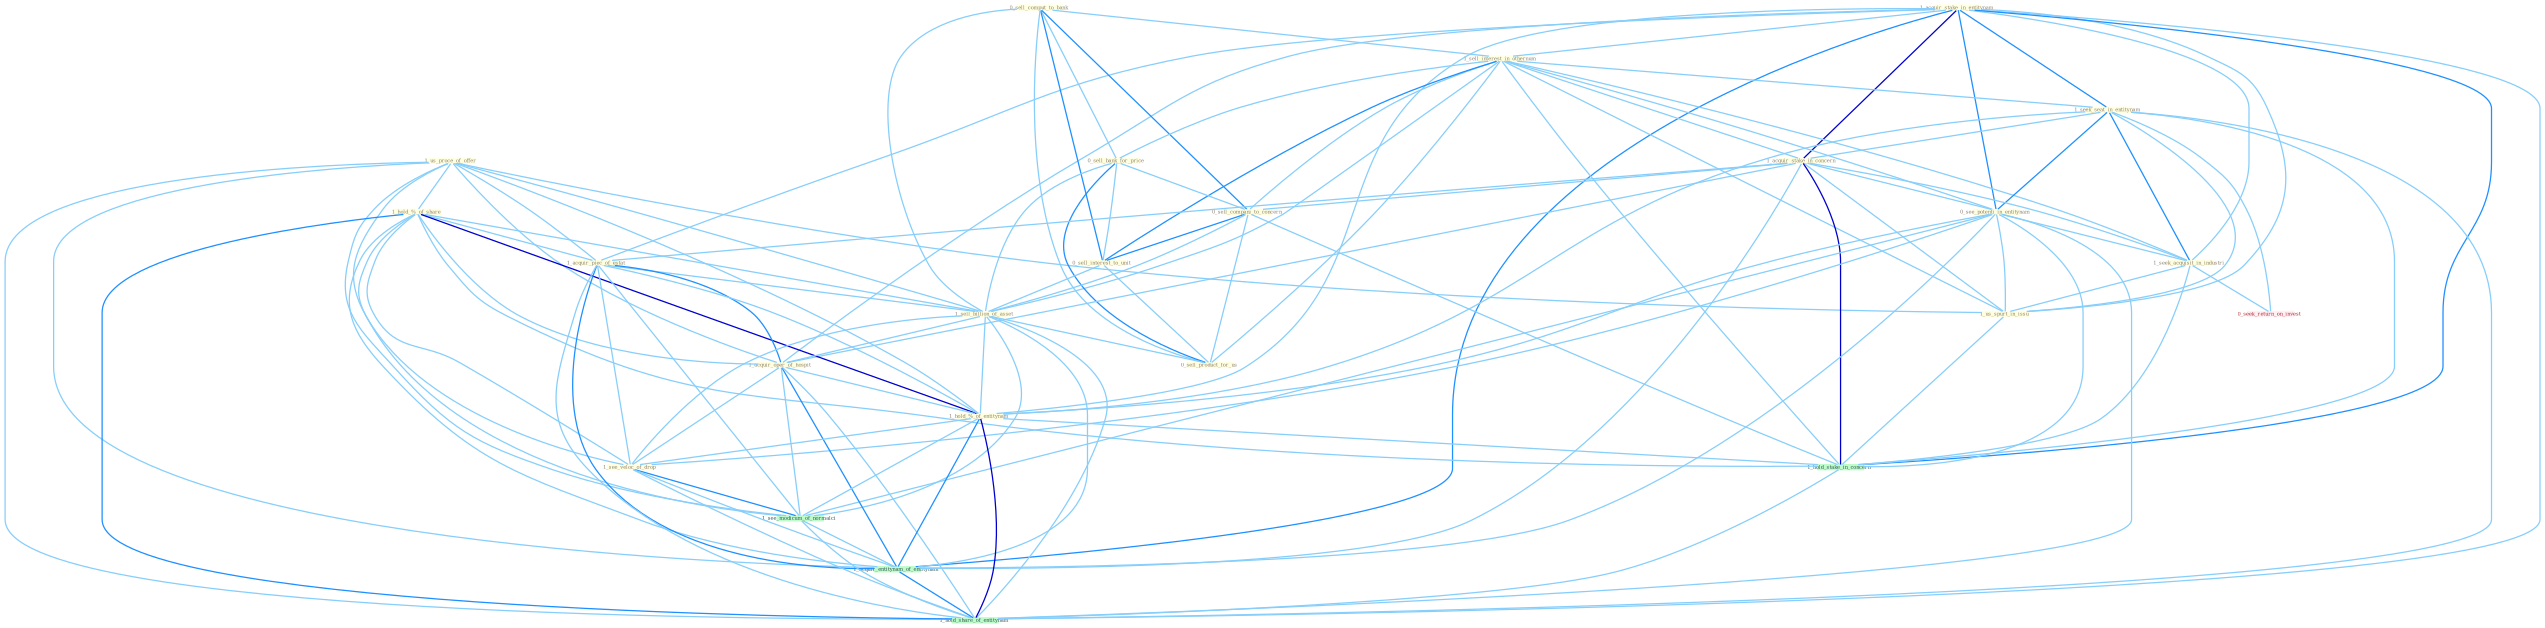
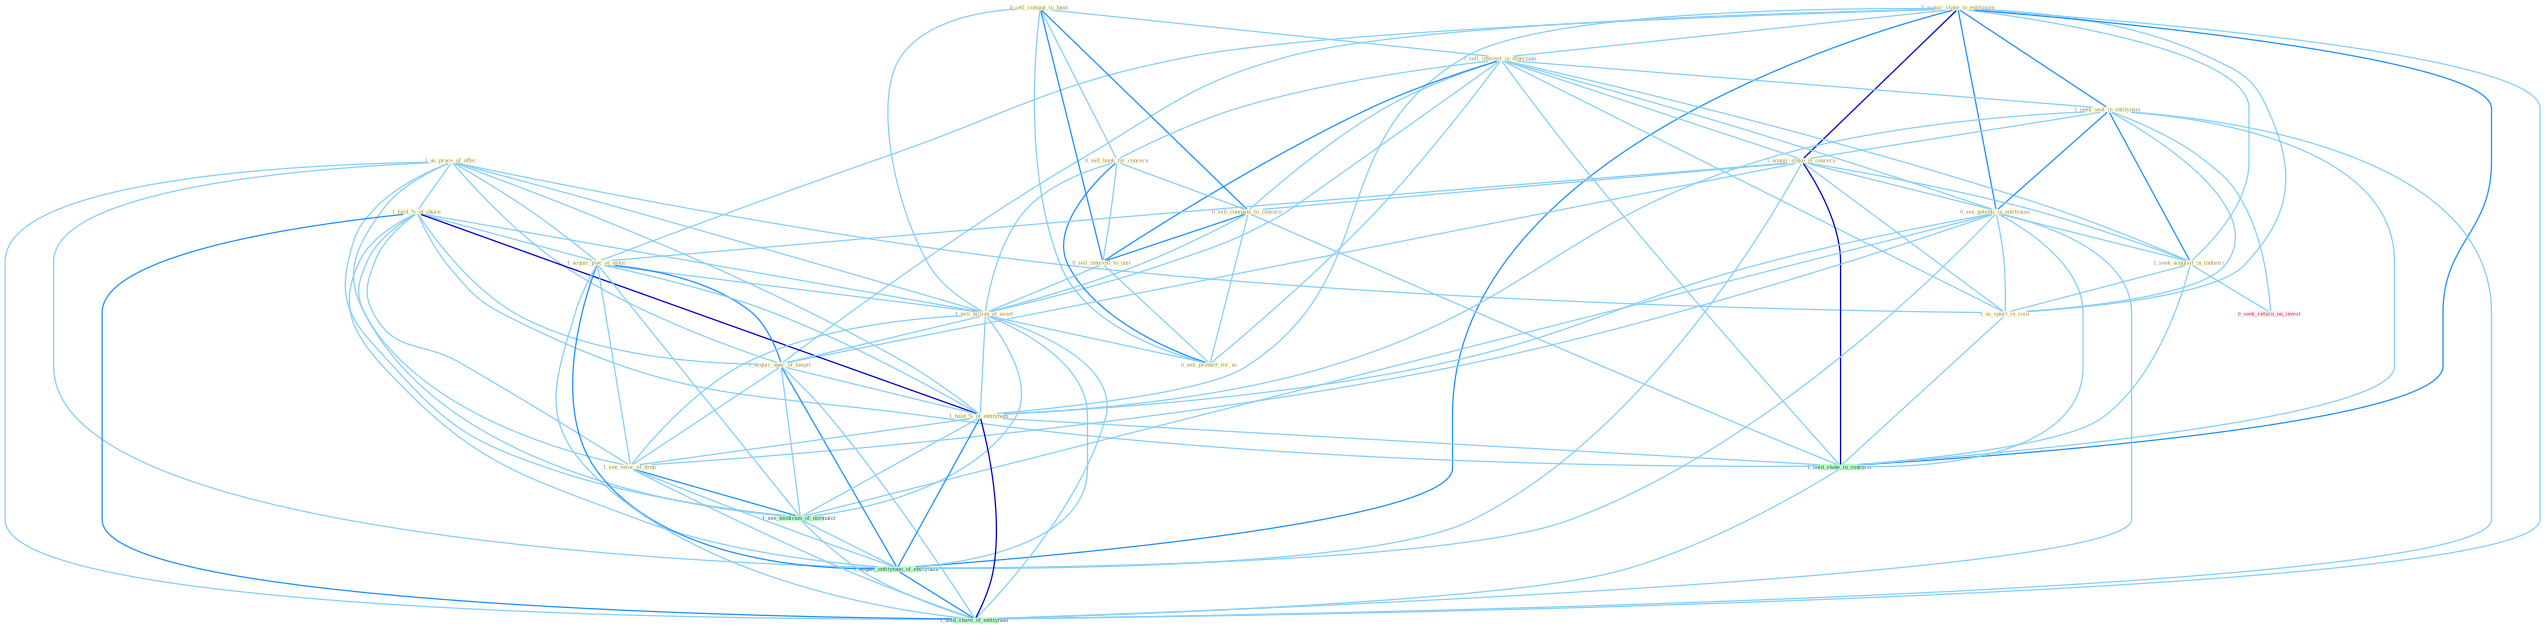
  graph {
    node [color="#ffffe0" fixedsize=true fontcolor="#8b7d6b" fontsize=4 shape=polygon style=filled]
    edge [color="#87cefa" w=1]
    "1_us_proce_of_offer " [height=.06 width=.5]
-   "1_acquir_stake_in_entitynam " [height=.06 width=.5]
+   "1_acquir_stake_in_entitynam " [height=.06 width=.5 label="5_acquir_stake_in_entitynam"]
    "0_sell_comput_to_bank " [height=.06 width=.5]
    "1_sell_interest_in_othernum " [height=.06 width=.5]
-   "0_sell_bank_for_price " [height=.06 width=.5]
+   "0_sell_bank_for_price " [height=.06 width=.5 label="0_sell_bank_for_concern"]
    "1_seek_seat_in_entitynam " [height=.06 width=.5]
    "1_acquir_stake_in_concern " [height=.06 width=.5]
    "1_hold_%_of_share " [height=.06 width=.5]
    "0_see_potenti_in_entitynam " [height=.06 width=.5]
    "0_sell_compani_to_concern " [height=.06 width=.5]
    "1_acquir_piec_of_estat " [height=.06 width=.5]
    "1_seek_acquisit_in_industri " [height=.06 width=.5]
    "0_sell_interest_to_unit " [height=.06 width=.5]
    "1_sell_billion_of_asset " [height=.06 width=.5]
    "1_acquir_oper_of_hospit " [height=.06 width=.5]
    "1_hold_%_of_entitynam " [height=.06 width=.5]
    "1_us_spurt_in_issu " [height=.06 width=.5]
    "0_sell_product_for_us " [height=.06 width=.5]
    "1_see_veloc_of_drop " [height=.06 width=.5]
    "0_seek_return_on_invest " [color="#fff0f5" fontcolor="#b22222" height=.06 width=.5]
    "1_see_modicum_of_normalci " [color="#BDFCC9" fontcolor="#2f4f4f" height=.06 width=.5]
    "1_acquir_entitynam_of_entitynam " [color="#BDFCC9" fontcolor="#2f4f4f" height=.06 width=.5]
    "1_hold_share_of_entitynam " [color="#BDFCC9" fontcolor="#2f4f4f" height=.06 width=.5]
    "1_hold_stake_in_concern " [color="#BDFCC9" fontcolor="#2f4f4f" height=.06 width=.5]
    subgraph sub_1 {
      "1_us_proce_of_offer "
      "1_acquir_stake_in_entitynam "
      "0_sell_comput_to_bank "
      "1_sell_interest_in_othernum "
      "0_sell_bank_for_price "
      "1_seek_seat_in_entitynam "
      "1_acquir_stake_in_concern "
      "1_hold_%_of_share "
      "0_see_potenti_in_entitynam "
      "0_sell_compani_to_concern "
      "1_acquir_piec_of_estat "
      "1_seek_acquisit_in_industri "
      "0_sell_interest_to_unit "
      "1_sell_billion_of_asset "
      "1_acquir_oper_of_hospit "
      "1_hold_%_of_entitynam "
      "1_us_spurt_in_issu "
      "0_sell_product_for_us "
      "1_see_veloc_of_drop "
    }
    subgraph sub_2 {
      "0_seek_return_on_invest "
    }
    "1_us_proce_of_offer " -- "1_hold_%_of_share "
    "1_us_proce_of_offer " -- "1_acquir_piec_of_estat "
    "1_us_proce_of_offer " -- "1_sell_billion_of_asset "
    "1_us_proce_of_offer " -- "1_acquir_oper_of_hospit "
    "1_us_proce_of_offer " -- "1_hold_%_of_entitynam "
    "1_us_proce_of_offer " -- "1_us_spurt_in_issu "
    "1_us_proce_of_offer " -- "1_see_veloc_of_drop "
    "1_us_proce_of_offer " -- "1_see_modicum_of_normalci "
    "1_us_proce_of_offer " -- "1_acquir_entitynam_of_entitynam "
    "1_us_proce_of_offer " -- "1_hold_share_of_entitynam "
    "1_acquir_stake_in_entitynam " -- "1_sell_interest_in_othernum "
    "1_acquir_stake_in_entitynam " -- "1_seek_seat_in_entitynam " [color="#1e90ff" w=2]
    "1_acquir_stake_in_entitynam " -- "1_acquir_stake_in_concern " [color="#0000cd" w=3]
    "1_acquir_stake_in_entitynam " -- "0_see_potenti_in_entitynam " [color="#1e90ff" w=2]
    "1_acquir_stake_in_entitynam " -- "1_acquir_piec_of_estat "
    "1_acquir_stake_in_entitynam " -- "1_seek_acquisit_in_industri "
    "1_acquir_stake_in_entitynam " -- "1_acquir_oper_of_hospit "
    "1_acquir_stake_in_entitynam " -- "1_hold_%_of_entitynam "
    "1_acquir_stake_in_entitynam " -- "1_us_spurt_in_issu "
    "1_acquir_stake_in_entitynam " -- "1_acquir_entitynam_of_entitynam " [color="#1e90ff" w=2]
    "1_acquir_stake_in_entitynam " -- "1_hold_share_of_entitynam "
    "1_acquir_stake_in_entitynam " -- "1_hold_stake_in_concern " [color="#1e90ff" w=2]
    "0_sell_comput_to_bank " -- "1_sell_interest_in_othernum "
    "0_sell_comput_to_bank " -- "0_sell_bank_for_price "
    "0_sell_comput_to_bank " -- "0_sell_compani_to_concern " [color="#1e90ff" w=2]
    "0_sell_comput_to_bank " -- "0_sell_interest_to_unit " [color="#1e90ff" w=2]
    "0_sell_comput_to_bank " -- "1_sell_billion_of_asset "
    "0_sell_comput_to_bank " -- "0_sell_product_for_us "
    "1_sell_interest_in_othernum " -- "0_sell_bank_for_price "
    "1_sell_interest_in_othernum " -- "1_seek_seat_in_entitynam "
    "1_sell_interest_in_othernum " -- "1_acquir_stake_in_concern "
    "1_sell_interest_in_othernum " -- "0_see_potenti_in_entitynam "
    "1_sell_interest_in_othernum " -- "0_sell_compani_to_concern "
    "1_sell_interest_in_othernum " -- "1_seek_acquisit_in_industri "
    "1_sell_interest_in_othernum " -- "0_sell_interest_to_unit " [color="#1e90ff" w=2]
    "1_sell_interest_in_othernum " -- "1_sell_billion_of_asset "
    "1_sell_interest_in_othernum " -- "1_us_spurt_in_issu "
    "1_sell_interest_in_othernum " -- "0_sell_product_for_us "
    "1_sell_interest_in_othernum " -- "1_hold_stake_in_concern "
    "0_sell_bank_for_price " -- "0_sell_compani_to_concern "
    "0_sell_bank_for_price " -- "0_sell_interest_to_unit "
    "0_sell_bank_for_price " -- "1_sell_billion_of_asset "
    "0_sell_bank_for_price " -- "0_sell_product_for_us " [color="#1e90ff" w=2]
    "1_seek_seat_in_entitynam " -- "1_acquir_stake_in_concern "
    "1_seek_seat_in_entitynam " -- "0_see_potenti_in_entitynam " [color="#1e90ff" w=2]
    "1_seek_seat_in_entitynam " -- "1_seek_acquisit_in_industri " [color="#1e90ff" w=2]
    "1_seek_seat_in_entitynam " -- "1_hold_%_of_entitynam "
    "1_seek_seat_in_entitynam " -- "1_us_spurt_in_issu "
    "1_seek_seat_in_entitynam " -- "0_seek_return_on_invest "
    "1_seek_seat_in_entitynam " -- "1_hold_share_of_entitynam "
    "1_seek_seat_in_entitynam " -- "1_hold_stake_in_concern "
    "1_acquir_stake_in_concern " -- "0_see_potenti_in_entitynam "
    "1_acquir_stake_in_concern " -- "0_sell_compani_to_concern "
    "1_acquir_stake_in_concern " -- "1_acquir_piec_of_estat "
    "1_acquir_stake_in_concern " -- "1_seek_acquisit_in_industri "
    "1_acquir_stake_in_concern " -- "1_acquir_oper_of_hospit "
    "1_acquir_stake_in_concern " -- "1_us_spurt_in_issu "
    "1_acquir_stake_in_concern " -- "1_acquir_entitynam_of_entitynam "
    "1_acquir_stake_in_concern " -- "1_hold_stake_in_concern " [color="#0000cd" w=3]
    "1_hold_%_of_share " -- "1_acquir_piec_of_estat "
    "1_hold_%_of_share " -- "1_sell_billion_of_asset "
    "1_hold_%_of_share " -- "1_acquir_oper_of_hospit "
    "1_hold_%_of_share " -- "1_hold_%_of_entitynam " [color="#0000cd" w=3]
    "1_hold_%_of_share " -- "1_see_veloc_of_drop "
    "1_hold_%_of_share " -- "1_see_modicum_of_normalci "
    "1_hold_%_of_share " -- "1_acquir_entitynam_of_entitynam "
    "1_hold_%_of_share " -- "1_hold_share_of_entitynam " [color="#1e90ff" w=2]
    "1_hold_%_of_share " -- "1_hold_stake_in_concern "
    "0_see_potenti_in_entitynam " -- "1_seek_acquisit_in_industri "
    "0_see_potenti_in_entitynam " -- "1_hold_%_of_entitynam "
    "0_see_potenti_in_entitynam " -- "1_us_spurt_in_issu "
    "0_see_potenti_in_entitynam " -- "1_see_veloc_of_drop "
    "0_see_potenti_in_entitynam " -- "1_see_modicum_of_normalci "
    "0_see_potenti_in_entitynam " -- "1_acquir_entitynam_of_entitynam "
    "0_see_potenti_in_entitynam " -- "1_hold_share_of_entitynam "
    "0_see_potenti_in_entitynam " -- "1_hold_stake_in_concern "
    "0_sell_compani_to_concern " -- "0_sell_interest_to_unit " [color="#1e90ff" w=2]
    "0_sell_compani_to_concern " -- "1_sell_billion_of_asset "
    "0_sell_compani_to_concern " -- "0_sell_product_for_us "
    "0_sell_compani_to_concern " -- "1_hold_stake_in_concern "
    "1_acquir_piec_of_estat " -- "1_sell_billion_of_asset "
    "1_acquir_piec_of_estat " -- "1_acquir_oper_of_hospit " [color="#1e90ff" w=2]
    "1_acquir_piec_of_estat " -- "1_hold_%_of_entitynam "
    "1_acquir_piec_of_estat " -- "1_see_veloc_of_drop "
    "1_acquir_piec_of_estat " -- "1_see_modicum_of_normalci "
    "1_acquir_piec_of_estat " -- "1_acquir_entitynam_of_entitynam " [color="#1e90ff" w=2]
    "1_acquir_piec_of_estat " -- "1_hold_share_of_entitynam "
    "1_seek_acquisit_in_industri " -- "1_us_spurt_in_issu "
    "1_seek_acquisit_in_industri " -- "0_seek_return_on_invest "
    "1_seek_acquisit_in_industri " -- "1_hold_stake_in_concern "
    "0_sell_interest_to_unit " -- "1_sell_billion_of_asset "
    "0_sell_interest_to_unit " -- "0_sell_product_for_us "
    "1_sell_billion_of_asset " -- "1_acquir_oper_of_hospit "
    "1_sell_billion_of_asset " -- "1_hold_%_of_entitynam "
    "1_sell_billion_of_asset " -- "0_sell_product_for_us "
    "1_sell_billion_of_asset " -- "1_see_veloc_of_drop "
    "1_sell_billion_of_asset " -- "1_see_modicum_of_normalci "
    "1_sell_billion_of_asset " -- "1_acquir_entitynam_of_entitynam "
    "1_sell_billion_of_asset " -- "1_hold_share_of_entitynam "
    "1_acquir_oper_of_hospit " -- "1_hold_%_of_entitynam "
    "1_acquir_oper_of_hospit " -- "1_see_veloc_of_drop "
    "1_acquir_oper_of_hospit " -- "1_see_modicum_of_normalci "
    "1_acquir_oper_of_hospit " -- "1_acquir_entitynam_of_entitynam " [color="#1e90ff" w=2]
    "1_acquir_oper_of_hospit " -- "1_hold_share_of_entitynam "
    "1_hold_%_of_entitynam " -- "1_see_veloc_of_drop "
    "1_hold_%_of_entitynam " -- "1_see_modicum_of_normalci "
    "1_hold_%_of_entitynam " -- "1_acquir_entitynam_of_entitynam " [color="#1e90ff" w=2]
    "1_hold_%_of_entitynam " -- "1_hold_share_of_entitynam " [color="#0000cd" w=3]
    "1_hold_%_of_entitynam " -- "1_hold_stake_in_concern "
    "1_us_spurt_in_issu " -- "1_hold_stake_in_concern "
    "1_see_veloc_of_drop " -- "1_see_modicum_of_normalci " [color="#1e90ff" w=2]
    "1_see_veloc_of_drop " -- "1_acquir_entitynam_of_entitynam "
    "1_see_veloc_of_drop " -- "1_hold_share_of_entitynam "
    "1_see_modicum_of_normalci " -- "1_acquir_entitynam_of_entitynam "
    "1_see_modicum_of_normalci " -- "1_hold_share_of_entitynam "
    "1_acquir_entitynam_of_entitynam " -- "1_hold_share_of_entitynam " [color="#1e90ff" w=2]
    "1_hold_stake_in_concern " -- "1_hold_share_of_entitynam "
  }
